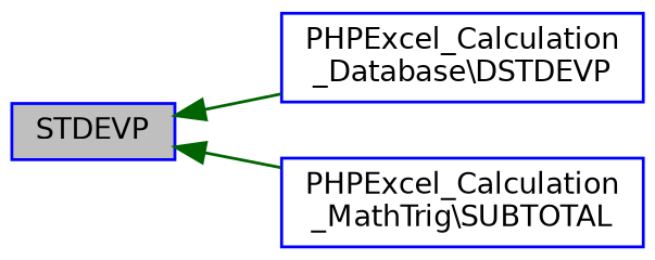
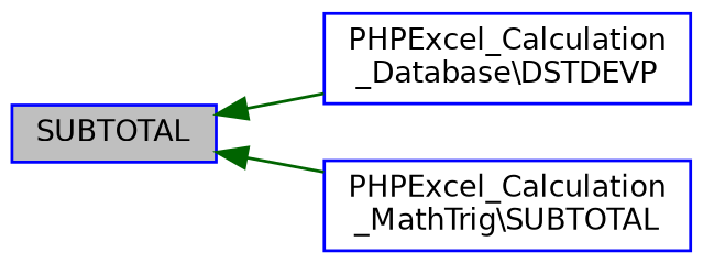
  digraph {
    rankdir=LR
    node [color=blue fillcolor=white fontname=Helvetica fontsize=10 shape=record style=filled]
    edge [color=darkgreen dir=back fontname=Helvetica fontsize=10 labelfontname=Helvetica labelfontsize=10 style=solid]
-   n1 [fillcolor=grey75 fontcolor=black height=0.2 label=STDEVP width=0.4]
+   n1 [fillcolor=grey75 fontcolor=black height=0.2 label=SUBTOTAL width=0.4]
    n2 [height=0.2 label="PHPExcel_Calculation\l_Database\\DSTDEVP" width=0.4]
    n3 [height=0.2 label="PHPExcel_Calculation\l_MathTrig\\SUBTOTAL" width=0.4]
    n1 -> n2
    n1 -> n3
  }
